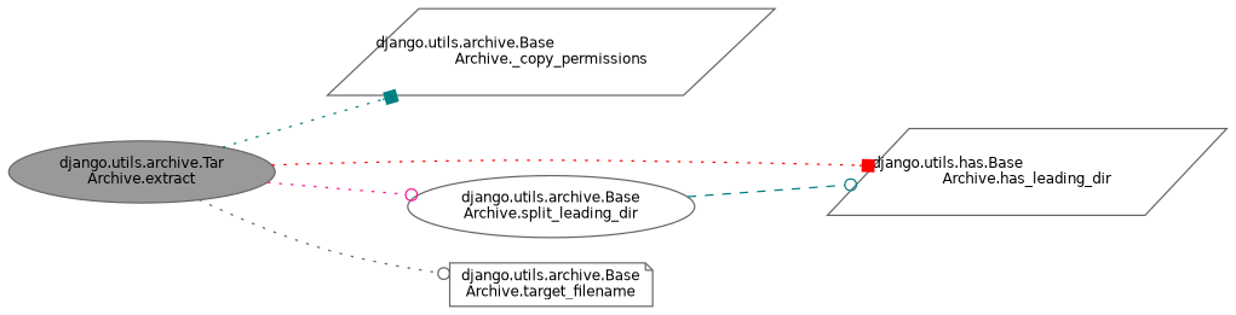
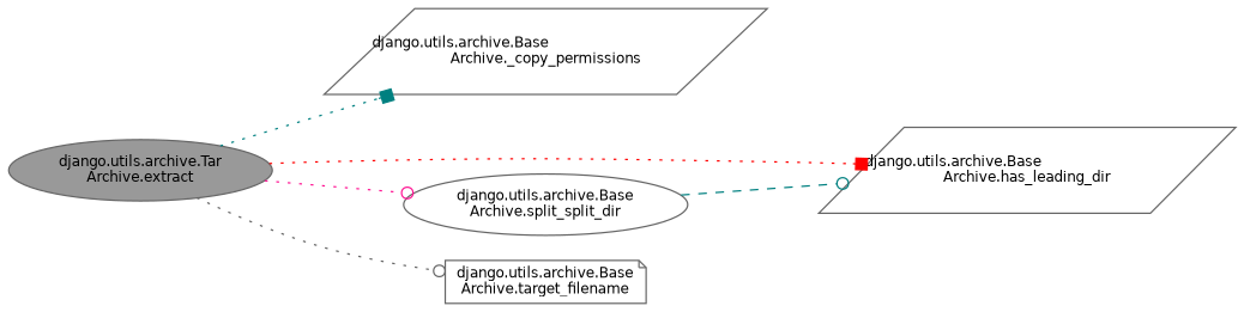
  digraph {
    rankdir=LR
    node [color=grey40 fillcolor=white fontname=Helvetica fontsize=10 shape=ellipse style=filled]
    edge [arrowhead=odot color=teal fontname=Helvetica fontsize=10 labelfontname=Helvetica labelfontsize=10 style=dotted]
    n1 [color=gray40 fillcolor=grey60 fontcolor=black height=0.2 label="django.utils.archive.Tar\lArchive.extract" width=0.4]
    n2 [height=0.2 label="django.utils.archive.Base\lArchive._copy_permissions" shape=parallelogram width=0.4]
-   n3 [height=0.2 label="django.utils.has.Base\lArchive.has_leading_dir" shape=parallelogram width=0.4]
-   n4 [height=0.2 label="django.utils.archive.Base\lArchive.split_leading_dir" width=0.4]
+   n3 [height=0.2 label="django.utils.archive.Base\lArchive.has_leading_dir" shape=parallelogram width=0.4]
+   n4 [height=0.2 label="django.utils.archive.Base\lArchive.split_split_dir" width=0.4]
    n5 [height=0.2 label="django.utils.archive.Base\lArchive.target_filename" shape=note width=0.4]
    n1 -> n2 [arrowhead=box]
    n1 -> n3 [arrowhead=box color=red]
    n1 -> n4 [color=deeppink]
    n1 -> n5 [color=gray40]
    n4 -> n3 [style=dashed]
  }
